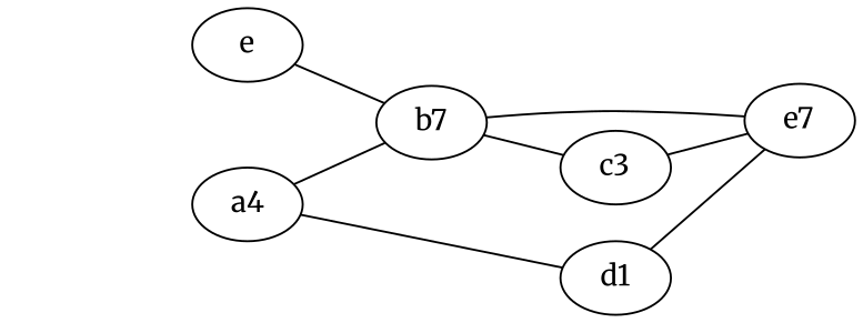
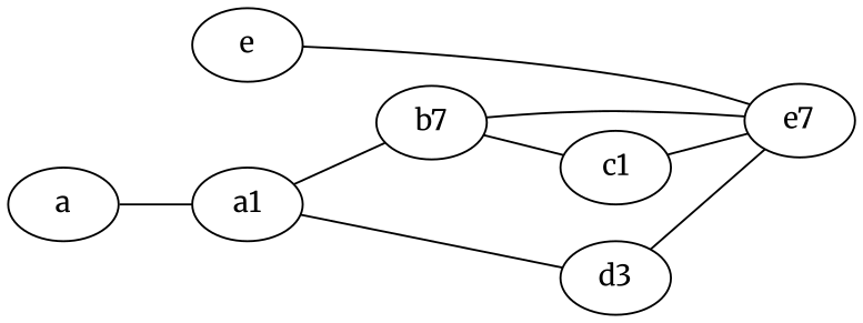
  graph {
    fontname=Merriweather
    rankdir=LR
    node [fontname=Merriweather labelfontsize=50]
    edge [fontname=Merriweather]
    n1 [label=e7]
-   d1
+   d1 [label=d3]
    n3 [label=b7]
-   c1 [label=c3]
-   a1 [label=a4]
+   c1
+   a1
+   a
    e
    d1 -- n1
    n3 -- n1
    n3 -- c1
    c1 -- n1
    a1 -- d1
    a1 -- n3
-   e -- n3
+   a -- a1
+   e -- n1
  }
